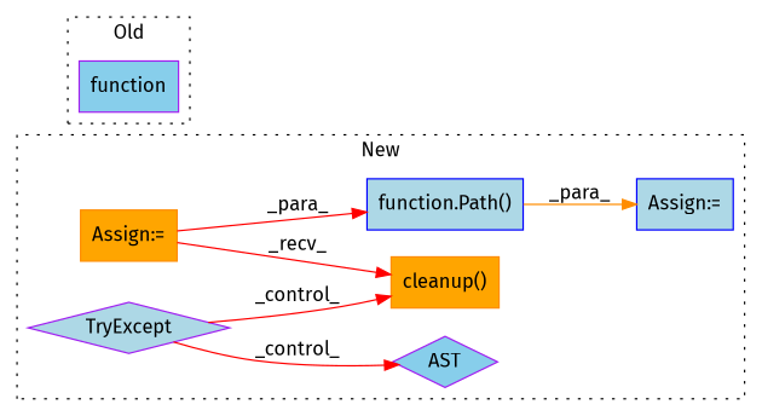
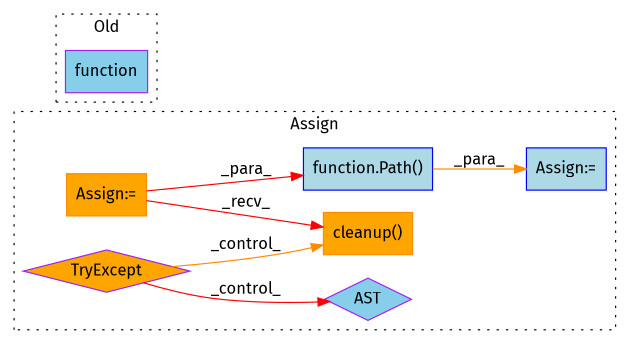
  digraph {
    fontname="Fira Sans"
    rankdir=LR
    node [a=75 color=purple fillcolor=lightblue fontname="Fira Sans" l=3 shape=box style=filled]
    edge [color=red fontname="Fira Sans"]
    n1 [color=darkorange fillcolor=orange l=18 label="cleanup()" s=6984]
    n2 [a=68 color=darkorange fillcolor=orange label="Assign:=" s=6216]
    n3 [a=68 color=blue label="Assign:=" s=6263]
-   n4 [a=71 l=13 label=TryExcept s=6971 shape=diamond]
+   n4 [a=71 fillcolor=orange l=13 label=TryExcept s=6971 shape=diamond]
    n5 [a=2 fillcolor=skyblue l="7,0" label=AST s="7007,0" shape=diamond]
    n6 [color=blue l="5,1" label="function.Path()" s="6266,6284"]
    n7 [a=93 fillcolor=skyblue l=6 label=function s=7051]
    subgraph cluster_1 {
-     label=New
+     label=Assign
      style=dotted
      n1
      n2
      n3
      n4
      n5
      n6
    }
    subgraph cluster_2 {
      label=Old
      style=dotted
      n7
    }
    n2 -> n1 [label=_recv_]
    n2 -> n6 [label=_para_]
-   n4 -> n1 [label=_control_]
+   n4 -> n1 [color=darkorange label=_control_]
    n4 -> n5 [label=_control_]
    n6 -> n3 [color=darkorange label=_para_]
  }
